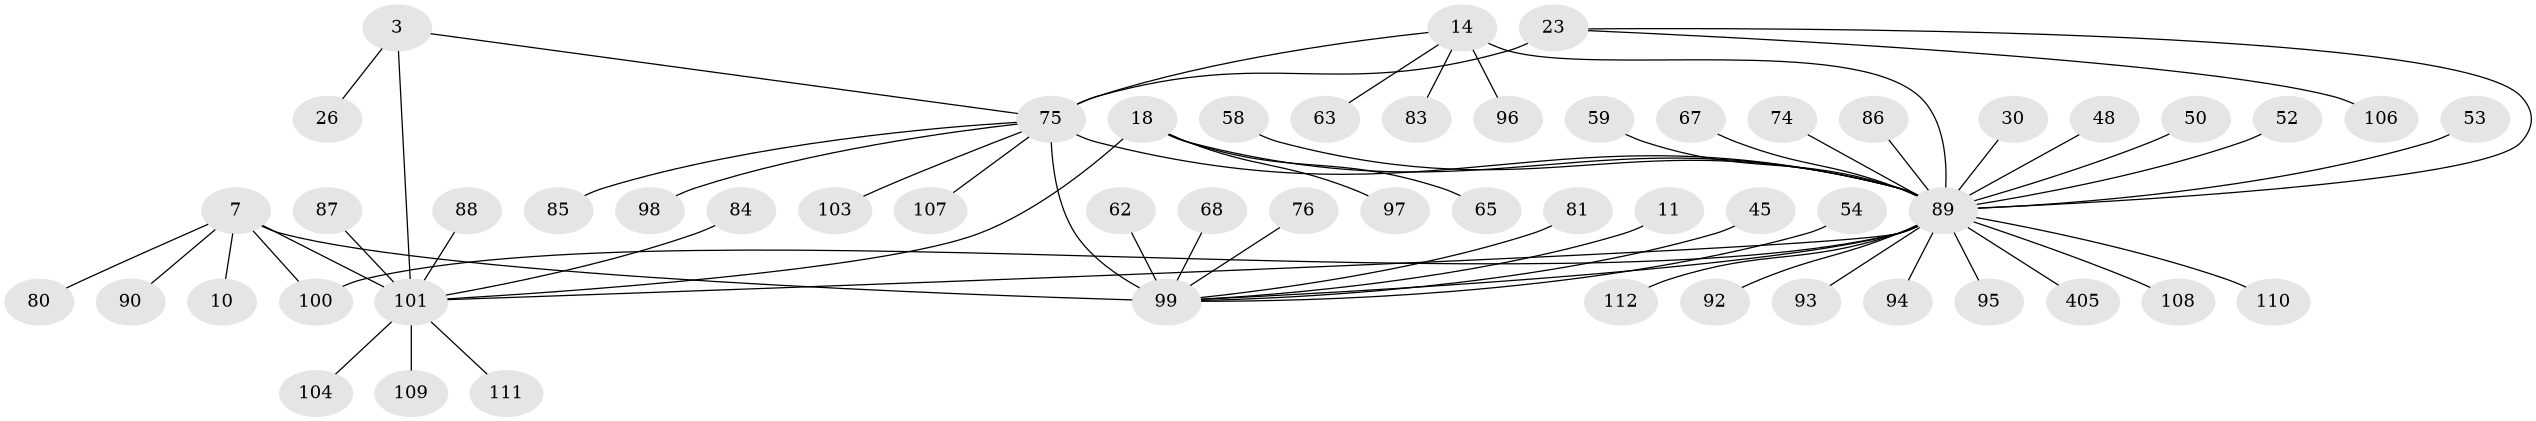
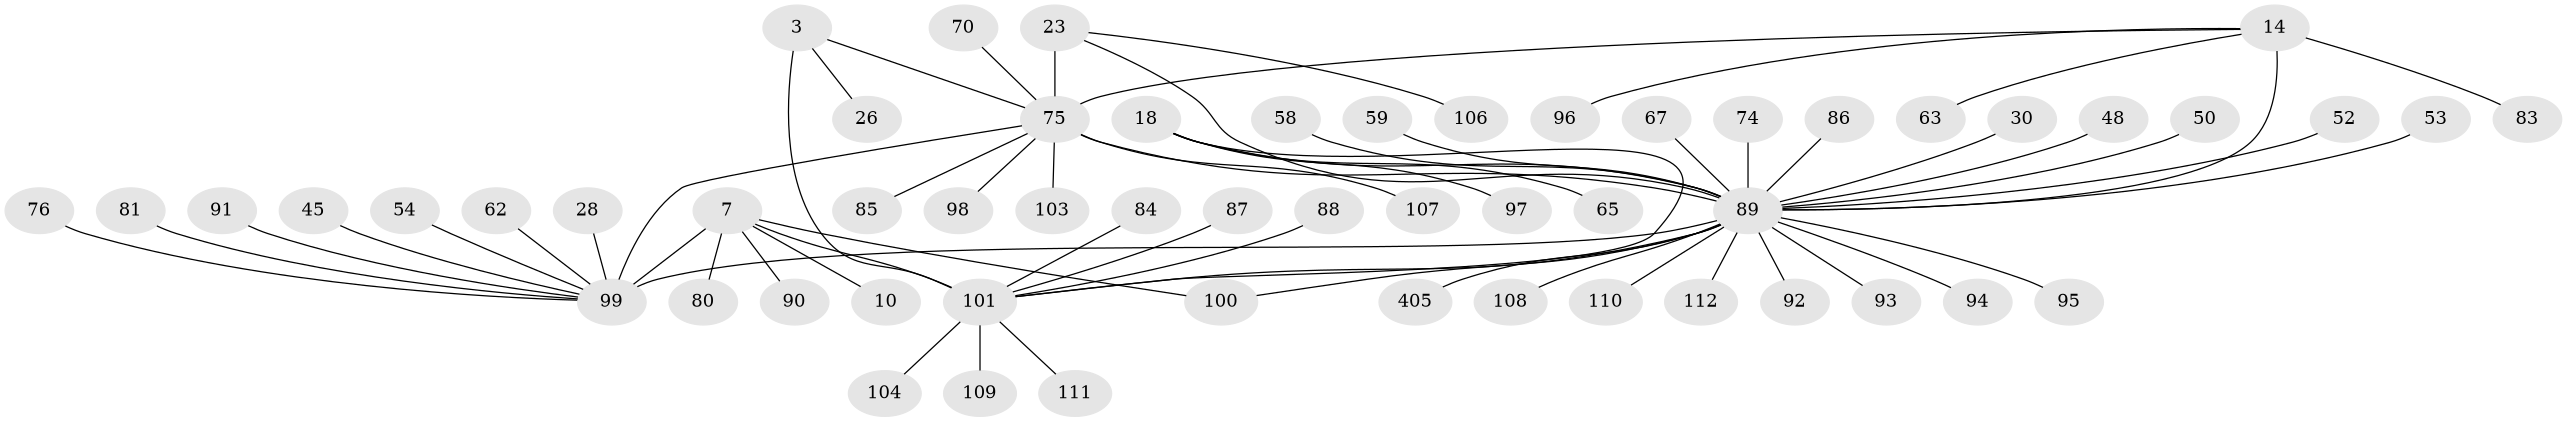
  graph {
    node [color=gray90 style=filled]
    3 [super="+2"]
    26
    75 [super="+72+21+41+49+25+27+33"]
    101 [super="+73+66+71+77+78+82"]
    99 [super="+10+29+36"]
    89 [super="+79"]
    85
    98
    103 [super="+40"]
    107
    104
    109 [super="+102"]
    111
    7 [super="+6"]
    n15 [label=10 super="+47"]
    80
    90 [super="+28"]
    100
    14 [super="+12"]
    63
    83
    96
    92
    93
    94
    95
    n27 [label=405]
    108 [super="+31"]
    110
    112
    18 [super="+17"]
    65
    97
    23 [super="+22"]
    106
    30
    45
    48
    50
    52
    53
    54 [super="+42"]
    58
    59 [super="+57"]
    62
    67
-   68
+   68 [label=28]
+   70
    74
    76
    81
    84
    86
    87
    88
-   91 [super="+61" label=11]
+   91 [super="+61"]
    3 -- 26
    3 -- 75
    3 -- 101 [weight=6]
    75 -- 99
    75 -- 89 [weight=2]
    75 -- 85
    75 -- 98
    75 -- 103
    75 -- 107
    101 -- 104
    101 -- 109
    101 -- 111
    89 -- 101 [weight=2]
    89 -- 99 [weight=2]
    89 -- 100
    89 -- 92
    89 -- 93
    89 -- 94
    89 -- 95
    89 -- n27
    89 -- 108
    89 -- 110
    89 -- 112
    7 -- 101
    7 -- 99 [weight=6]
    7 -- n15
    7 -- 80
    7 -- 90
    7 -- 100
    14 -- 75
    14 -- 89 [weight=6]
    14 -- 63
    14 -- 83
    14 -- 96
    18 -- 101
    18 -- 89 [weight=7]
    18 -- 65
    18 -- 97
    23 -- 75 [weight=6]
    23 -- 89
    23 -- 106
    30 -- 89
    45 -- 99
    48 -- 89
    50 -- 89
    52 -- 89
    53 -- 89
    54 -- 99
    58 -- 89
    59 -- 89
    62 -- 99
    67 -- 89
    68 -- 99
+   70 -- 75
    74 -- 89
    76 -- 99
    81 -- 99
    84 -- 101
    86 -- 89
    87 -- 101
    88 -- 101
    91 -- 99
  }
